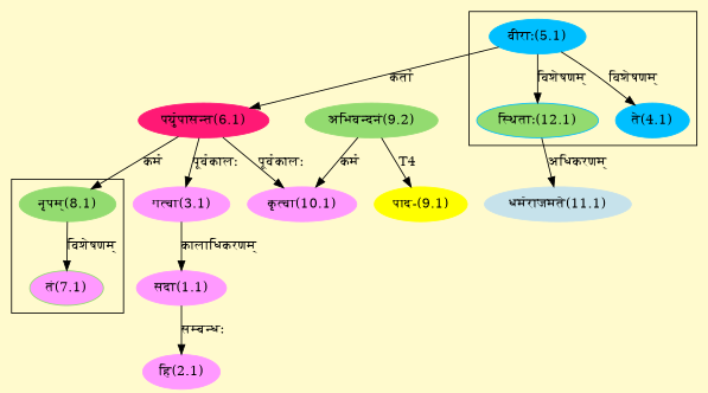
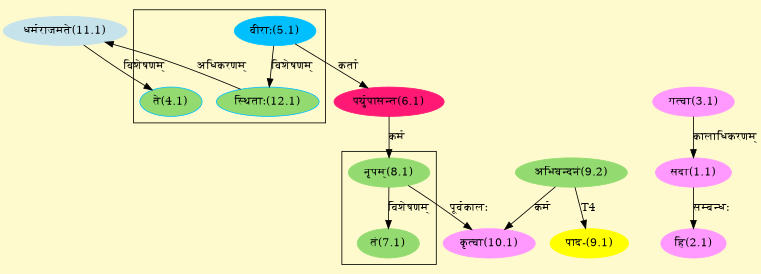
  digraph {
    bgcolor=lemonchiffon1
    compound=true
    rankdir=BT
    node [color="#FF99FF" style=filled]
    edge [dir=back]
-   n1 [color="#00BFFF" label="ते(4.1)"]
+   n1 [color="#00BFFF" label="ते(4.1)" fillcolor="#93DB70"]
    n2 [color="#00BFFF" label="वीराः(5.1)"]
    n3 [color="#00BFFF" fillcolor="#93DB70" label="स्थिताः(12.1)"]
-   n4 [color="#93DB70" label="तं(7.1)" fillcolor="#FF99FF"]
+   n4 [color="#93DB70" label="तं(7.1)"]
    n5 [color="#93DB70" label="नृपम्(8.1)"]
    n6 [color="#FF1975" label="पर्युपासन्त(6.1)"]
    n7 [label="सदा(1.1)"]
    n8 [label="गत्वा(3.1)"]
    n9 [label="हि(2.1)"]
    n10 [color="#FFFF00" label="पाद-(9.1)"]
    n11 [color="#93DB70" label="अभिवन्दनं(9.2)"]
    n12 [label="कृत्वा(10.1)"]
    n13 [color="#C6E2EB" label="धर्मराजमते(11.1)"]
    subgraph cluster_1 {
      n1
      n2
      n3
    }
    subgraph cluster_2 {
      n4
      n5
    }
-   n1 -> n2 [label="विशेषणम्"]
+   n1 -> n13 [label="विशेषणम्"]
    n3 -> n2 [label="विशेषणम्"]
    n4 -> n5 [label="विशेषणम्"]
    n5 -> n6 [label="कर्म"]
    n6 -> n2 [label="कर्ता"]
    n7 -> n8 [label="कालाधिकरणम्"]
-   n8 -> n6 [label="पूर्वकालः"]
    n9 -> n7 [label="सम्बन्धः"]
    n10 -> n11 [label=T4]
-   n12 -> n6 [label="पूर्वकालः"]
+   n12 -> n5 [label="पूर्वकालः"]
    n12 -> n11 [label="कर्म"]
    n13 -> n3 [label="अधिकरणम्"]
  }
